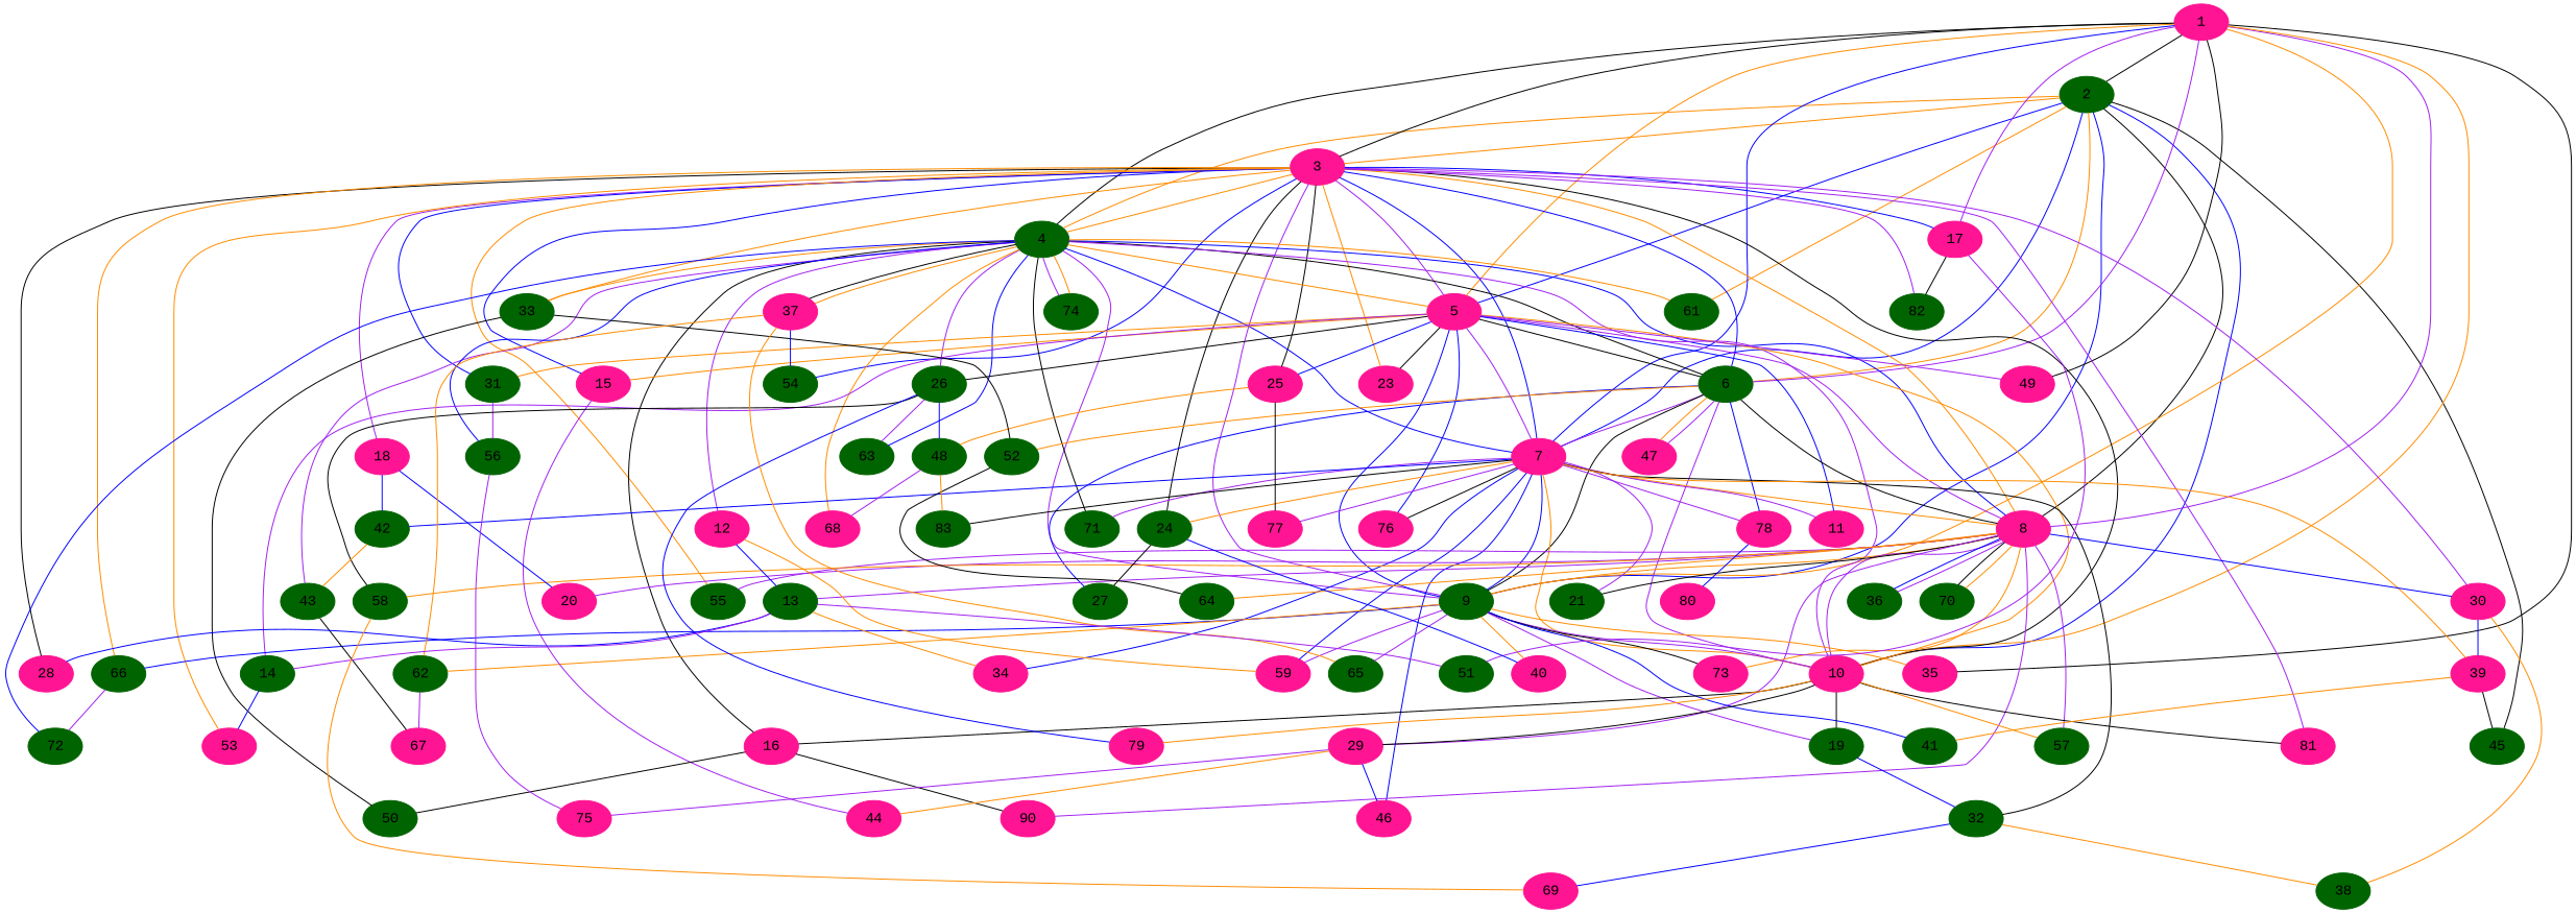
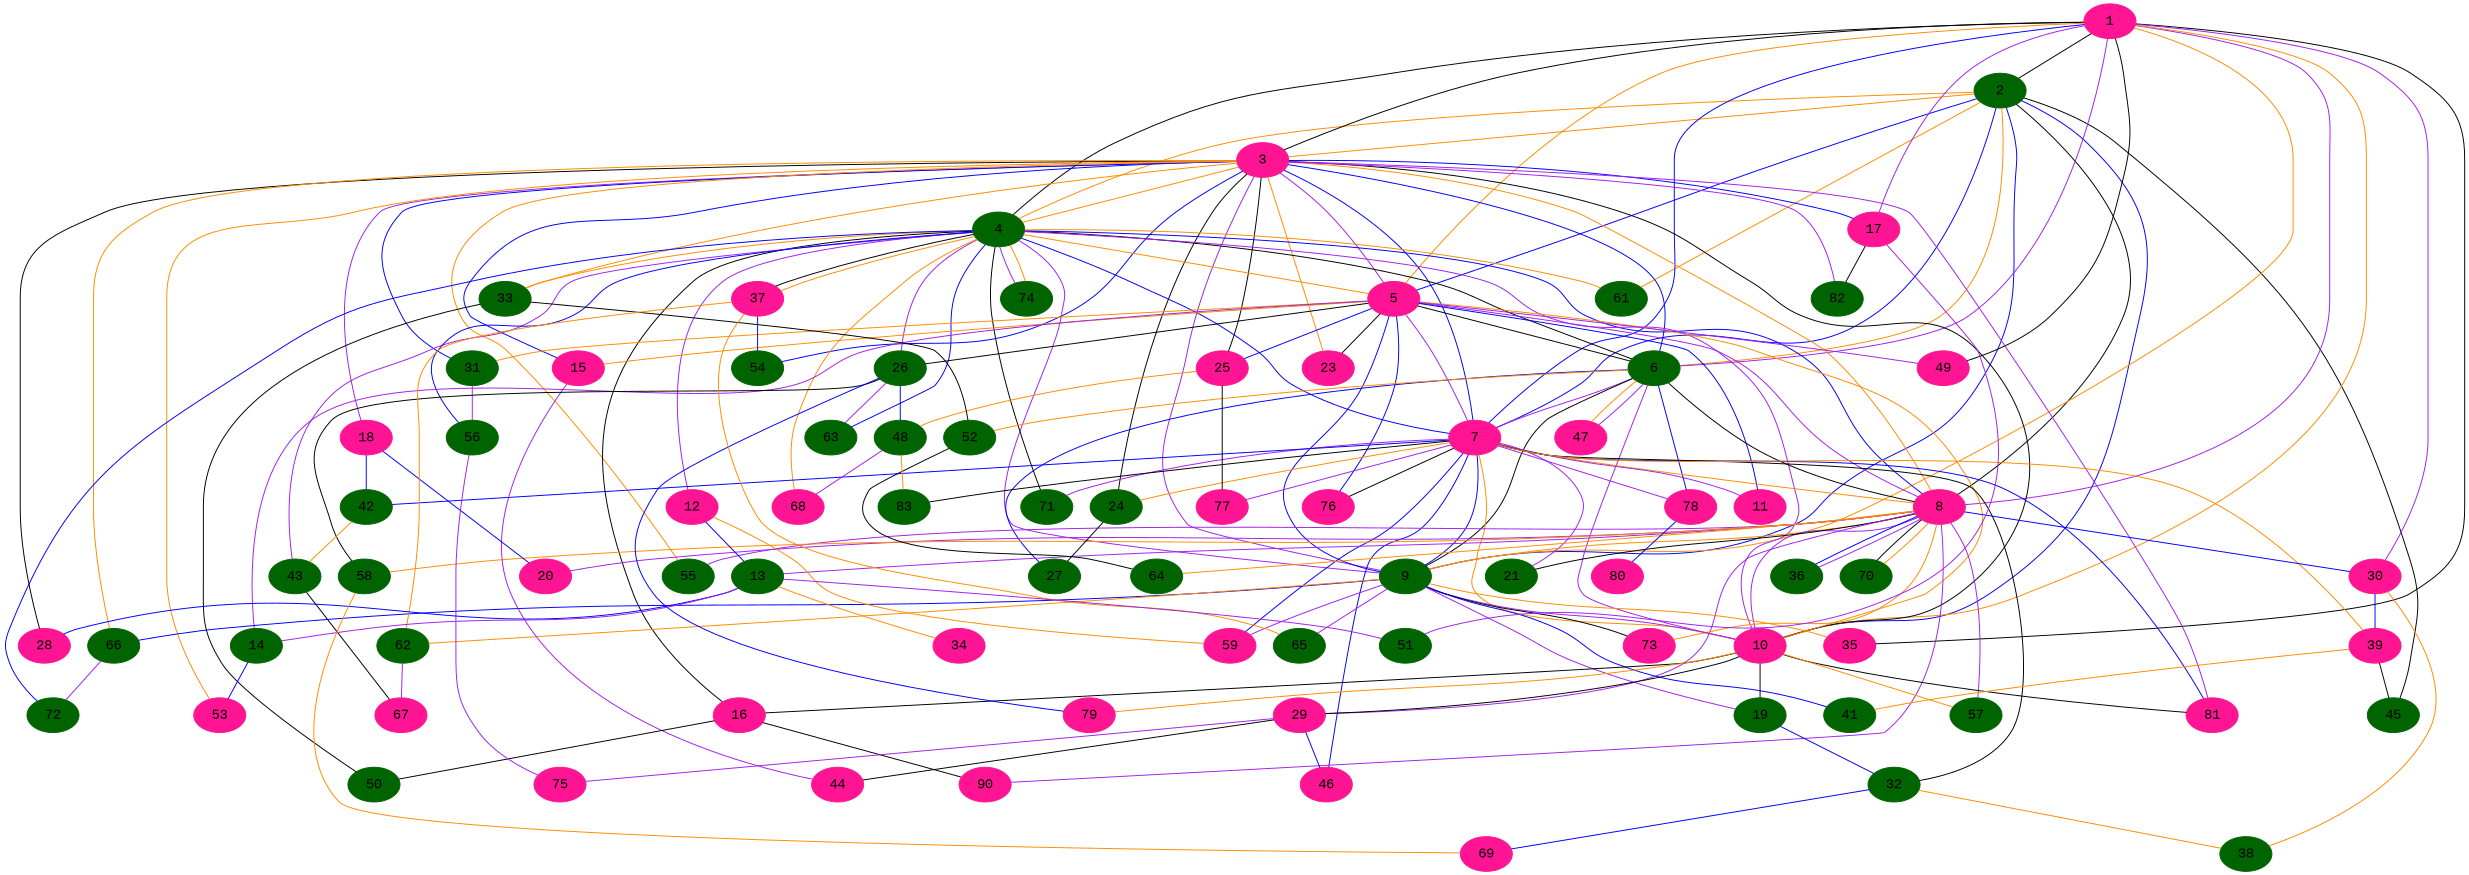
  graph {
    fontname="Liberation Mono"
    node [color=darkgreen fontname="Liberation Mono" style=filled]
    edge [color=darkorange fontname="Liberation Mono"]
    2
    1 [color=deeppink]
    3 [color=deeppink]
    4
    5 [color=deeppink]
    6
    7 [color=deeppink]
    8 [color=deeppink]
    9
    10 [color=deeppink]
    17 [color=deeppink]
    35 [color=deeppink]
    49 [color=deeppink]
    45
    61
    15 [color=deeppink]
    18 [color=deeppink]
    23 [color=deeppink]
    24
    25 [color=deeppink]
    28 [color=deeppink]
    30 [color=deeppink]
    31
    33
    53 [color=deeppink]
    54
    55
    66
    81 [color=deeppink]
    82
    12 [color=deeppink]
    16 [color=deeppink]
    26
    37 [color=deeppink]
    43
    56
    63
    68 [color=deeppink]
    71
    72
    74
    11 [color=deeppink]
    14
    76 [color=deeppink]
    27
    47 [color=deeppink]
    52
    78 [color=deeppink]
    21
    32
    34 [color=deeppink]
    39 [color=deeppink]
    42
    46 [color=deeppink]
    77 [color=deeppink]
    83
    59 [color=deeppink]
    13
    20 [color=deeppink]
    29 [color=deeppink]
    36
    57
    58
    n64 [color=deeppink label=90]
    64
    70
    73 [color=deeppink]
    19
-   40 [color=deeppink]
    41
    62
    65
    79 [color=deeppink]
    51
    44 [color=deeppink]
    48
    38
    50
    67 [color=deeppink]
    75 [color=deeppink]
    80 [color=deeppink]
    69 [color=deeppink]
    2 -- 3
    2 -- 4
    2 -- 5 [color=blue]
    2 -- 6
    2 -- 7 [color=blue]
    2 -- 8 [color=black]
    2 -- 9 [color=blue]
    2 -- 10 [color=blue]
    2 -- 45 [color=black]
    2 -- 61
    1 -- 2 [color=black]
    1 -- 3 [color=black]
    1 -- 4 [color=black]
    1 -- 5
    1 -- 6 [color=purple]
    1 -- 7 [color=blue]
    1 -- 8 [color=purple]
    1 -- 9
    1 -- 10
    1 -- 17 [color=purple]
    1 -- 35 [color=black]
    1 -- 49 [color=black]
    3 -- 4
    3 -- 5 [color=purple]
    3 -- 6 [color=blue]
    3 -- 7 [color=blue]
    3 -- 8
    3 -- 9 [color=purple]
    3 -- 10 [color=black]
    3 -- 17 [color=blue]
    3 -- 15 [color=blue]
    3 -- 18 [color=purple]
    3 -- 23
    3 -- 24 [color=black]
    3 -- 25 [color=black]
    3 -- 28 [color=black]
-   3 -- 30 [color=purple]
+   1 -- 30 [color=purple]
    3 -- 31 [color=blue]
    3 -- 33
    3 -- 53
    3 -- 54 [color=blue]
    3 -- 55
    3 -- 66
    3 -- 81 [color=purple]
    3 -- 82 [color=purple]
    4 -- 5
    4 -- 6 [color=black]
    4 -- 7 [color=blue]
    4 -- 8 [color=blue]
    4 -- 9 [color=purple]
    4 -- 10 [color=purple]
    4 -- 61
    4 -- 33
    4 -- 12 [color=purple]
    4 -- 16 [color=black]
    4 -- 26 [color=purple]
    4 -- 37 [color=black]
    4 -- 37
    4 -- 43 [color=purple]
    4 -- 56 [color=blue]
    4 -- 63 [color=blue]
    4 -- 68
    4 -- 71 [color=black]
    4 -- 72 [color=blue]
    4 -- 74 [color=purple]
    4 -- 74
    5 -- 6 [color=black]
    5 -- 7 [color=purple]
    5 -- 8 [color=purple]
    5 -- 9 [color=blue]
    5 -- 10
    5 -- 49 [color=purple]
    5 -- 15
    5 -- 23 [color=black]
    5 -- 25 [color=blue]
    5 -- 31
    5 -- 26 [color=black]
    5 -- 11 [color=blue]
    5 -- 14 [color=purple]
    5 -- 76 [color=blue]
    6 -- 7 [color=purple]
    6 -- 8 [color=black]
    6 -- 9 [color=black]
    6 -- 10 [color=purple]
    6 -- 27 [color=blue]
    6 -- 47
    6 -- 47 [color=purple]
    6 -- 52
    6 -- 78 [color=blue]
    7 -- 8
    7 -- 9 [color=blue]
    7 -- 10
    7 -- 24
    7 -- 71 [color=purple]
    7 -- 11 [color=purple]
    7 -- 76 [color=black]
    7 -- 78 [color=purple]
    7 -- 21 [color=purple]
    7 -- 32 [color=black]
-   7 -- 34 [color=blue]
+   7 -- 81 [color=blue]
    7 -- 39
    7 -- 42 [color=blue]
    7 -- 46 [color=blue]
    7 -- 77 [color=purple]
    7 -- 83 [color=black]
    7 -- 59 [color=blue]
    8 -- 9
    8 -- 10 [color=purple]
    8 -- 30 [color=blue]
    8 -- 55 [color=purple]
    8 -- 21 [color=black]
    8 -- 13 [color=purple]
    8 -- 20 [color=purple]
    8 -- 29 [color=purple]
    8 -- 36 [color=blue]
    8 -- 36 [color=purple]
    8 -- 57 [color=purple]
    8 -- 58
    8 -- n64 [color=purple]
    8 -- 64
    8 -- 70 [color=black]
    8 -- 70
    8 -- 73
    9 -- 10 [color=purple]
    9 -- 35
    9 -- 66 [color=blue]
    9 -- 59 [color=purple]
    9 -- 73 [color=black]
    9 -- 19 [color=purple]
-   9 -- 40
    9 -- 41 [color=blue]
    9 -- 62
    9 -- 65 [color=purple]
    10 -- 81 [color=black]
    10 -- 16 [color=black]
    10 -- 29 [color=black]
    10 -- 57
    10 -- 19 [color=black]
    10 -- 79
    17 -- 82 [color=black]
    17 -- 51 [color=purple]
    15 -- 44 [color=purple]
    18 -- 42 [color=blue]
    18 -- 20 [color=blue]
    24 -- 27 [color=black]
-   24 -- 40 [color=blue]
    25 -- 77 [color=black]
    25 -- 48
    30 -- 39 [color=blue]
    30 -- 38
    31 -- 56 [color=purple]
    33 -- 52 [color=black]
    33 -- 50 [color=black]
    66 -- 72 [color=purple]
    12 -- 59
    12 -- 13 [color=blue]
    16 -- n64 [color=black]
    16 -- 50 [color=black]
    26 -- 63 [color=purple]
    26 -- 58 [color=black]
    26 -- 79 [color=blue]
    26 -- 48 [color=blue]
    37 -- 54 [color=blue]
    37 -- 62
    37 -- 65
    43 -- 67 [color=black]
    56 -- 75 [color=purple]
    14 -- 53 [color=blue]
    52 -- 64 [color=black]
    78 -- 80 [color=blue]
    32 -- 38
    32 -- 69 [color=blue]
    39 -- 45 [color=black]
    39 -- 41
    42 -- 43
    13 -- 28 [color=blue]
    13 -- 14 [color=purple]
    13 -- 34
    13 -- 51 [color=purple]
    29 -- 46 [color=blue]
-   29 -- 44
+   29 -- 44 [color=black]
    29 -- 75 [color=purple]
    58 -- 69
    19 -- 32 [color=blue]
    62 -- 67 [color=purple]
    48 -- 68 [color=purple]
    48 -- 83
  }
